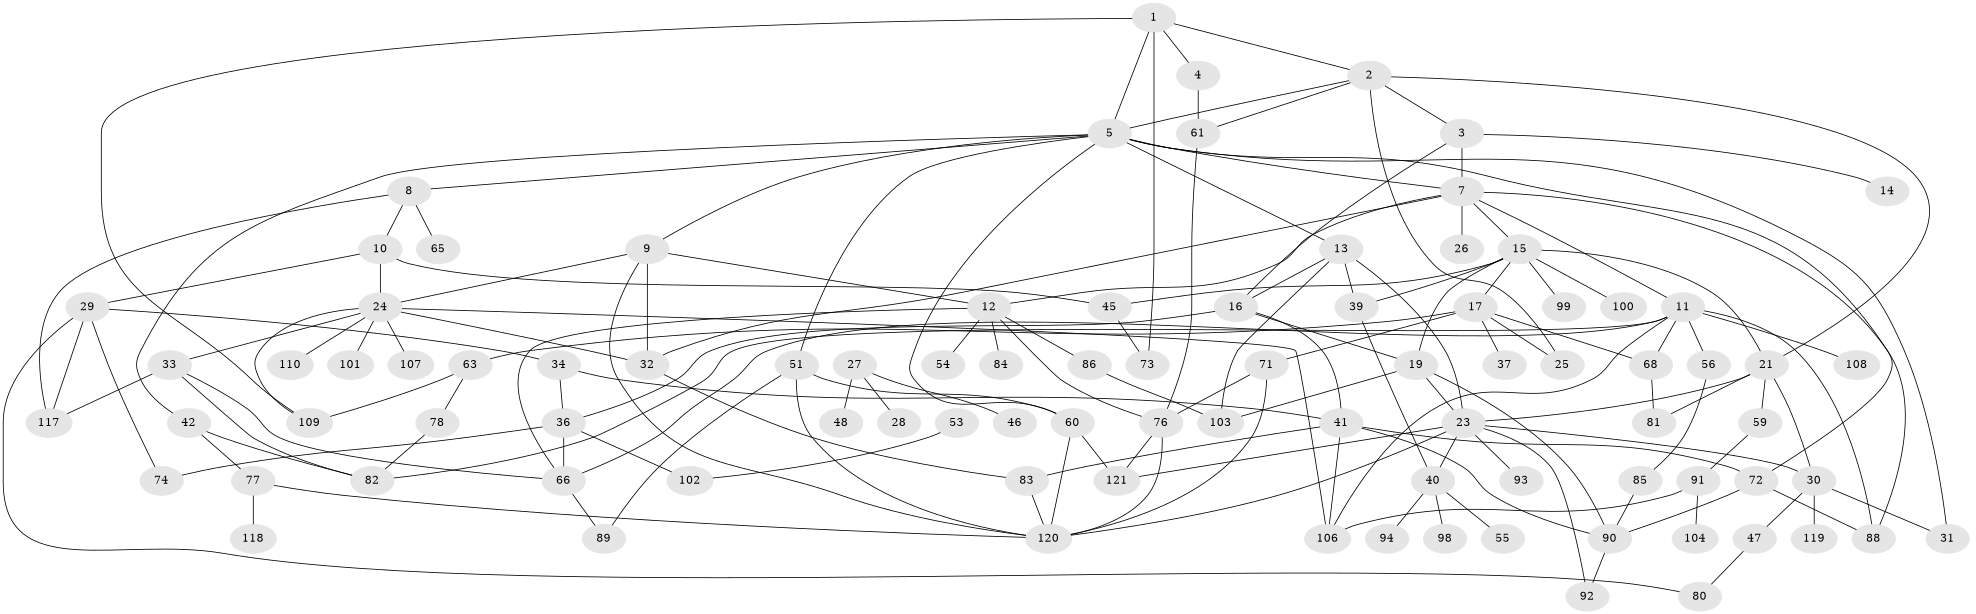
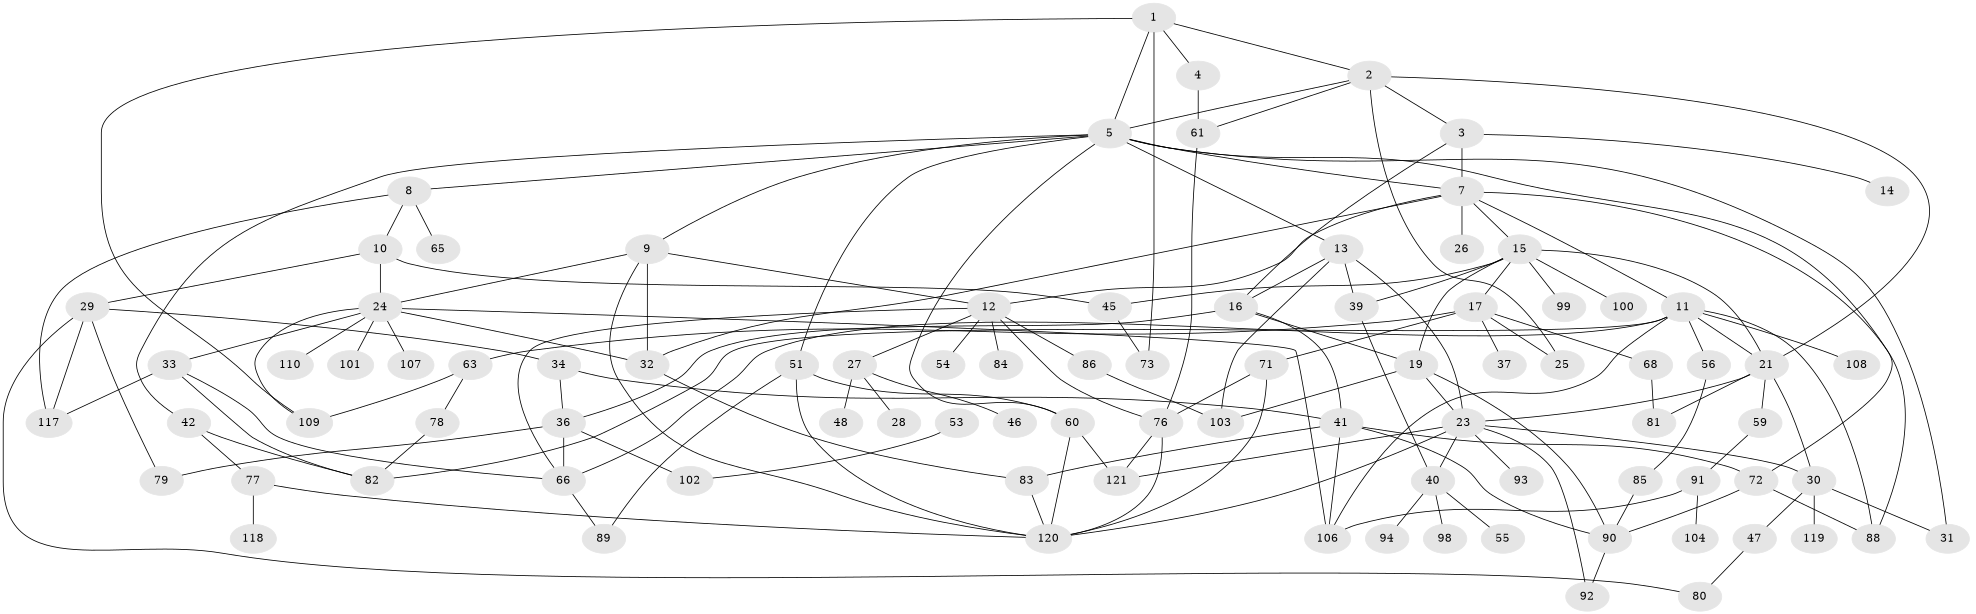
  graph {
    node [color=gray90 style=filled]
    1 [super="+67"]
    2 [super="+64"]
    4
    5 [super="+6+116"]
    73
    109 [super="+114"]
    3
    21 [super="+43+126"]
    25
    61
    7 [super="+18"]
    8
    9
    13 [super="+95"]
    31
    42
    51 [super="+74+58"]
    60
    72
    14
    16
    23 [super="+50"]
    30
    59
    81
    76
    11 [super="+22"]
    12 [super="+44+38"]
    15
    26
    32 [super="+57"]
    88
    19
    36 [super="+113"]
    41 [super="+69"]
    10 [super="+20"]
    65
    117
    24 [super="+62"]
    120 [super="+123+127"]
    39
    103
    82
    77 [super="+87"]
    89
    121
    90
    56
    66
    106 [super="+115"]
    108
    27
    54
    84
    86
    45
    17 [super="+35"]
    99
    100
    83
    29
    33 [super="+129"]
    101
    107
    110
    34
-   79 [label=74]
+   79
    80
    85
    28
    46
    48
    40 [super="+52"]
    92
    93
    37
    63 [super="+96"]
    68
    71
    53
    102
    78
    47 [super="+128"]
    119
    91
    55
    94
    98 [super="+122"]
    118
    104
    1 -- 2
    1 -- 4
    1 -- 5
    1 -- 73
    1 -- 109
    2 -- 5
    2 -- 3
    2 -- 21
    2 -- 25
    2 -- 61
    4 -- 61
    5 -- 7
    5 -- 8
    5 -- 9
    5 -- 13
    5 -- 31
    5 -- 42
    5 -- 51
    5 -- 60
    5 -- 72
    3 -- 7
    3 -- 14
    3 -- 16
    21 -- 23
    21 -- 30
    21 -- 59
    21 -- 81
    61 -- 76
    7 -- 11
    7 -- 12
    7 -- 15
    7 -- 26
    7 -- 32
    7 -- 88
    8 -- 10
    8 -- 65
    8 -- 117
    9 -- 12
    9 -- 32
    9 -- 24
    9 -- 120
    13 -- 16
    13 -- 23
    13 -- 39
    13 -- 103
    42 -- 82
    42 -- 77
    51 -- 60
    51 -- 120
    51 -- 89
    60 -- 120
    60 -- 121
    72 -- 88
    72 -- 90
    16 -- 19
    16 -- 36
    16 -- 41
    23 -- 30
    23 -- 120
    23 -- 121
    23 -- 40
    23 -- 92
    23 -- 93
    30 -- 31
    30 -- 47
    30 -- 119
    59 -- 91
    76 -- 120
    76 -- 121
-   11 -- 68
+   11 -- 21
    11 -- 88
    11 -- 82
    11 -- 56
    11 -- 66
    11 -- 106
    11 -- 108
    12 -- 76
    12 -- 66
+   12 -- 27
    12 -- 54
    12 -- 84
    12 -- 86
    15 -- 21
    15 -- 19
    15 -- 39
    15 -- 45
    15 -- 17
    15 -- 99
    15 -- 100
    32 -- 83
    19 -- 23
    19 -- 103
    19 -- 90
    36 -- 66
    36 -- 79
    36 -- 102
    41 -- 72
    41 -- 90
    41 -- 106
    41 -- 83
    10 -- 24
    10 -- 45
    10 -- 29
    24 -- 109
    24 -- 32
    24 -- 106
    24 -- 33
    24 -- 101
    24 -- 107
    24 -- 110
    39 -- 40
    77 -- 120
    77 -- 118
    90 -- 92
    56 -- 85
    66 -- 89
    27 -- 28
    27 -- 46
    27 -- 48
    86 -- 103
    45 -- 73
    17 -- 25
    17 -- 37
    17 -- 63
    17 -- 68
    17 -- 71
    83 -- 120
    29 -- 117
    29 -- 34
    29 -- 79
    29 -- 80
    33 -- 117
    33 -- 82
    33 -- 66
    34 -- 36
    34 -- 41
    85 -- 90
    40 -- 55
    40 -- 94
    40 -- 98
    63 -- 109
    63 -- 78
    68 -- 81
    71 -- 76
    71 -- 120
    53 -- 102
    78 -- 82
    47 -- 80
    91 -- 106
    91 -- 104
  }
